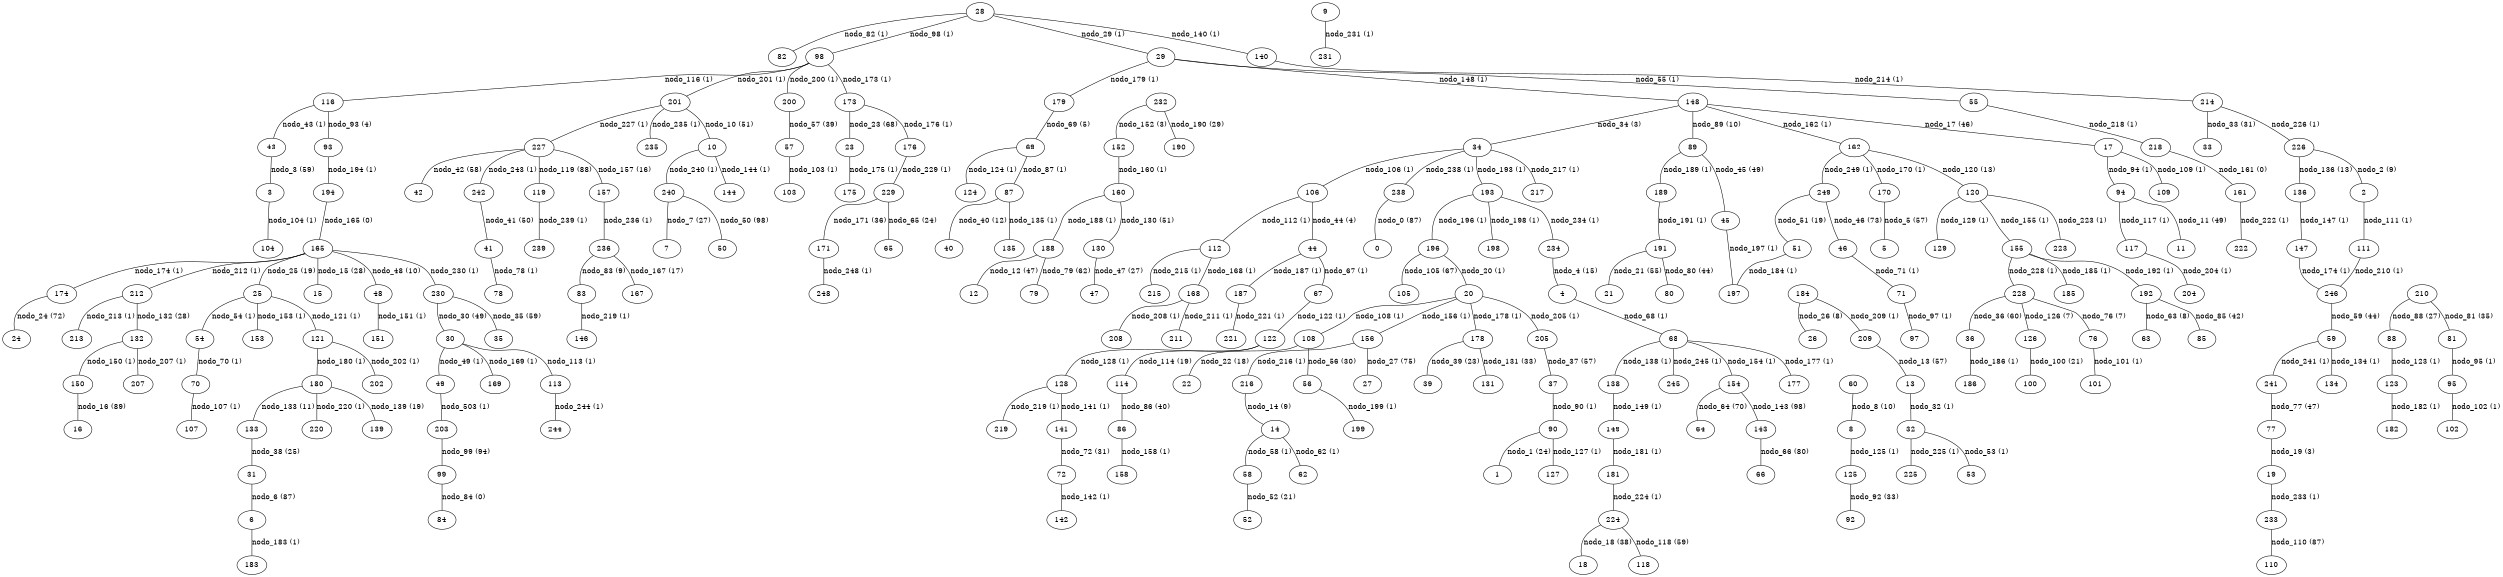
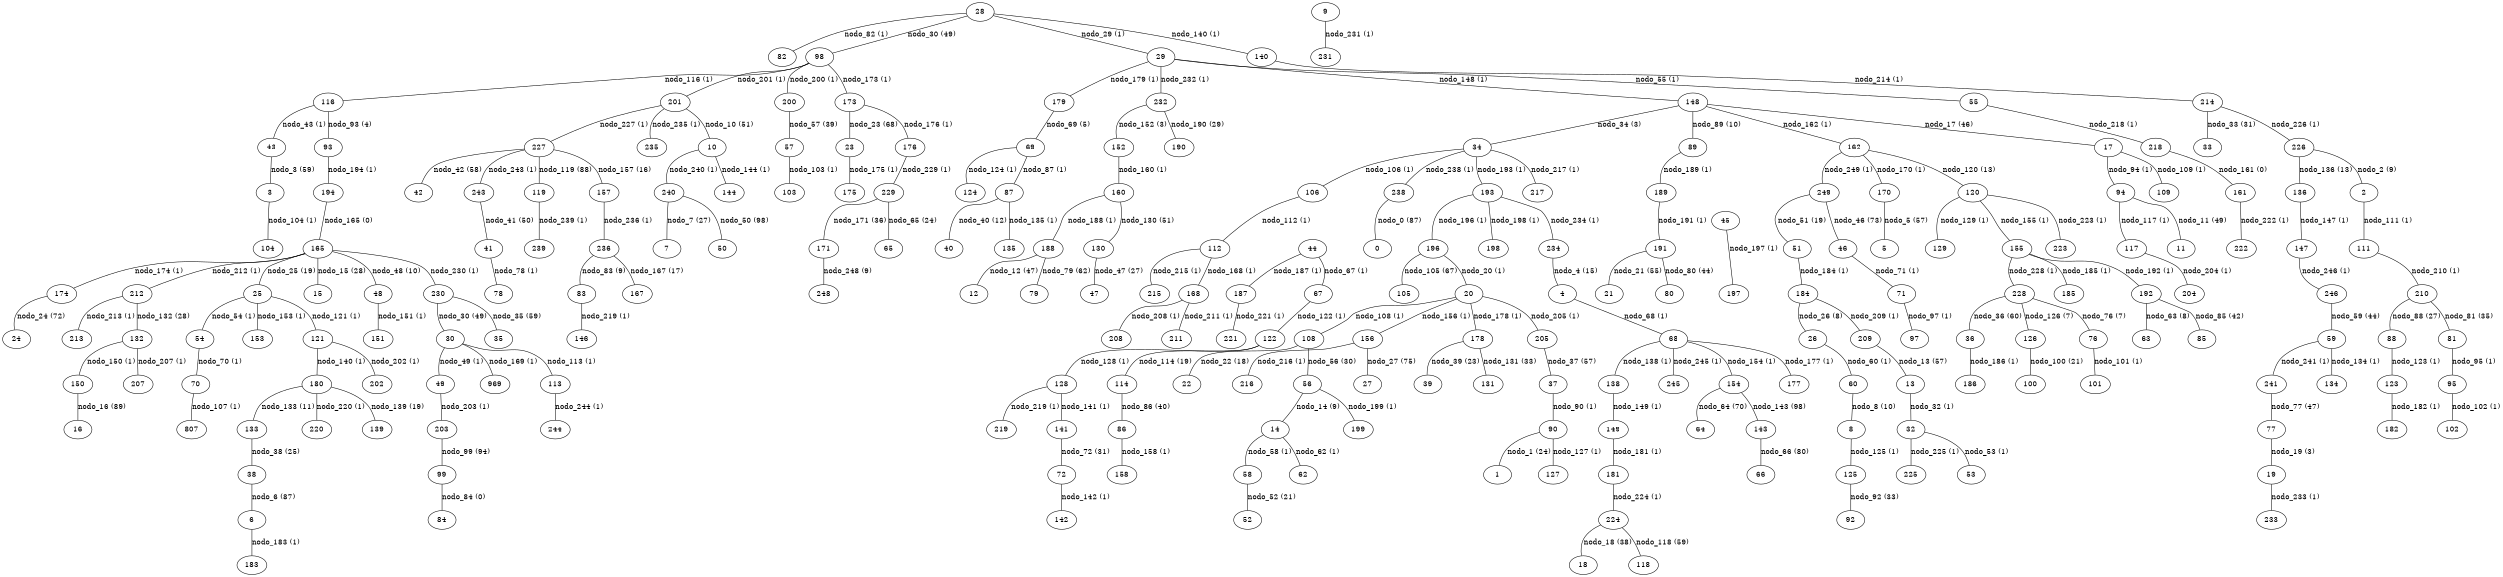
  graph {
    28
    82
    98
    29
    140
    116
    201
    200
    173
    179
    232
    148
    55
    214
    43
    93
    227
    235
    10
    57
    23
    176
    216
    14
    58
    62
    52
    69
    152
    190
    34
    89
    162
    17
    218
    33
    226
    124
    87
    160
    106
    238
    193
    217
    189
    45
    249
    170
    120
    94
    109
    174
    24
    161
    71
    97
    3
    194
    42
-   243 [label=242]
+   243
    119
    157
    240
    144
    103
    175
    229
    104
    136
    2
    222
    112
    44
    0
    196
    198
    234
    215
    168
    187
    67
    208
    211
    165
    191
    197
    51
    46
    5
    129
    155
    223
    117
    11
    171
    65
    40
    135
    41
    239
    236
    188
    130
    12
    79
    47
    224
    18
    118
    7
    50
    147
    111
    212
    213
    132
    150
    207
    184
    228
    185
    192
    36
    126
    76
    186
    100
    101
    248
    204
    246
    210
    78
    59
    241
    134
    77
    83
    167
    108
    22
    56
    199
    21
    80
    88
    123
    182
    26
    209
    105
    20
    4
    25
    15
    48
    230
    221
    122
    81
    95
    102
    156
    178
    205
    68
    133
-   38 [label=31]
+   38
    6
    183
    30
    49
-   169
+   169 [label=969]
    113
    203
    244
    99
    54
    153
    121
    151
    35
    70
    180
    202
    128
    114
    219
    141
    86
    9
    231
    27
    39
    131
    37
    138
    245
    154
    177
    90
    16
    1
    127
    63
    85
    146
    72
    158
    149
    64
    143
    142
    220
    139
    60
    13
    8
    181
    125
    92
-   107
+   107 [label=807]
    84
    66
    32
    225
    53
    19
    233
-   110
    28 -- 82 [label="nodo_82 (1)"]
-   28 -- 98 [label="nodo_98 (1)"]
+   28 -- 98 [label="nodo_30 (49)"]
    28 -- 29 [label="nodo_29 (1)"]
    28 -- 140 [label="nodo_140 (1)"]
    98 -- 116 [label="nodo_116 (1)"]
    98 -- 201 [label="nodo_201 (1)"]
    98 -- 200 [label="nodo_200 (1)"]
    98 -- 173 [label="nodo_173 (1)"]
    29 -- 179 [label="nodo_179 (1)"]
+   29 -- 232 [label="nodo_232 (1)"]
    29 -- 148 [label="nodo_148 (1)"]
    29 -- 55 [label="nodo_55 (1)"]
    140 -- 214 [label="nodo_214 (1)"]
    116 -- 43 [label="nodo_43 (1)"]
    116 -- 93 [label="nodo_93 (4)"]
    201 -- 227 [label="nodo_227 (1)"]
    201 -- 235 [label="nodo_235 (1)"]
    201 -- 10 [label="nodo_10 (51)"]
    200 -- 57 [label="nodo_57 (39)"]
    173 -- 23 [label="nodo_23 (68)"]
    173 -- 176 [label="nodo_176 (1)"]
    179 -- 69 [label="nodo_69 (5)"]
    232 -- 152 [label="nodo_152 (3)"]
    232 -- 190 [label="nodo_190 (29)"]
    148 -- 34 [label="nodo_34 (3)"]
    148 -- 89 [label="nodo_89 (10)"]
    148 -- 162 [label="nodo_162 (1)"]
    148 -- 17 [label="nodo_17 (46)"]
    55 -- 218 [label="nodo_218 (1)"]
    214 -- 33 [label="nodo_33 (31)"]
    214 -- 226 [label="nodo_226 (1)"]
    43 -- 3 [label="nodo_3 (59)"]
    93 -- 194 [label="nodo_194 (1)"]
    227 -- 42 [label="nodo_42 (58)"]
    227 -- 243 [label="nodo_243 (1)"]
    227 -- 119 [label="nodo_119 (88)"]
    227 -- 157 [label="nodo_157 (16)"]
    10 -- 240 [label="nodo_240 (1)"]
    10 -- 144 [label="nodo_144 (1)"]
    57 -- 103 [label="nodo_103 (1)"]
    23 -- 175 [label="nodo_175 (1)"]
    176 -- 229 [label="nodo_229 (1)"]
-   216 -- 14 [label="nodo_14 (9)"]
+   56 -- 14 [label="nodo_14 (9)"]
    14 -- 58 [label="nodo_58 (1)"]
    14 -- 62 [label="nodo_62 (1)"]
    58 -- 52 [label="nodo_52 (21)"]
    69 -- 124 [label="nodo_124 (1)"]
    69 -- 87 [label="nodo_87 (1)"]
    152 -- 160 [label="nodo_160 (1)"]
    34 -- 106 [label="nodo_106 (1)"]
    34 -- 238 [label="nodo_238 (1)"]
    34 -- 193 [label="nodo_193 (1)"]
    34 -- 217 [label="nodo_217 (1)"]
    89 -- 189 [label="nodo_189 (1)"]
-   89 -- 45 [label="nodo_45 (49)"]
    162 -- 249 [label="nodo_249 (1)"]
    162 -- 170 [label="nodo_170 (1)"]
    162 -- 120 [label="nodo_120 (13)"]
    17 -- 94 [label="nodo_94 (1)"]
    17 -- 109 [label="nodo_109 (1)"]
    218 -- 161 [label="nodo_161 (0)"]
    226 -- 136 [label="nodo_136 (13)"]
    226 -- 2 [label="nodo_2 (9)"]
    87 -- 40 [label="nodo_40 (12)"]
    87 -- 135 [label="nodo_135 (1)"]
    160 -- 188 [label="nodo_188 (1)"]
    160 -- 130 [label="nodo_130 (51)"]
    106 -- 112 [label="nodo_112 (1)"]
-   106 -- 44 [label="nodo_44 (4)"]
    238 -- 0 [label="nodo_0 (87)"]
    193 -- 196 [label="nodo_196 (1)"]
    193 -- 198 [label="nodo_198 (1)"]
    193 -- 234 [label="nodo_234 (1)"]
    189 -- 191 [label="nodo_191 (1)"]
    45 -- 197 [label="nodo_197 (1)"]
    249 -- 51 [label="nodo_51 (19)"]
    249 -- 46 [label="nodo_46 (73)"]
    170 -- 5 [label="nodo_5 (57)"]
    120 -- 129 [label="nodo_129 (1)"]
    120 -- 155 [label="nodo_155 (1)"]
    120 -- 223 [label="nodo_223 (1)"]
    94 -- 117 [label="nodo_117 (1)"]
    94 -- 11 [label="nodo_11 (49)"]
    174 -- 24 [label="nodo_24 (72)"]
    161 -- 222 [label="nodo_222 (1)"]
    71 -- 97 [label="nodo_97 (1)"]
    3 -- 104 [label="nodo_104 (1)"]
    194 -- 165 [label="nodo_165 (0)"]
    243 -- 41 [label="nodo_41 (50)"]
    119 -- 239 [label="nodo_239 (1)"]
    157 -- 236 [label="nodo_236 (1)"]
    240 -- 7 [label="nodo_7 (27)"]
    240 -- 50 [label="nodo_50 (98)"]
    229 -- 171 [label="nodo_171 (36)"]
    229 -- 65 [label="nodo_65 (24)"]
    136 -- 147 [label="nodo_147 (1)"]
    2 -- 111 [label="nodo_111 (1)"]
    112 -- 215 [label="nodo_215 (1)"]
    112 -- 168 [label="nodo_168 (1)"]
    44 -- 187 [label="nodo_187 (1)"]
    44 -- 67 [label="nodo_67 (1)"]
    196 -- 105 [label="nodo_105 (67)"]
    196 -- 20 [label="nodo_20 (1)"]
    234 -- 4 [label="nodo_4 (15)"]
    168 -- 208 [label="nodo_208 (1)"]
    168 -- 211 [label="nodo_211 (1)"]
    187 -- 221 [label="nodo_221 (1)"]
    67 -- 122 [label="nodo_122 (1)"]
    165 -- 174 [label="nodo_174 (1)"]
    165 -- 212 [label="nodo_212 (1)"]
    165 -- 25 [label="nodo_25 (19)"]
    165 -- 15 [label="nodo_15 (28)"]
    165 -- 48 [label="nodo_48 (10)"]
    165 -- 230 [label="nodo_230 (1)"]
    191 -- 21 [label="nodo_21 (55)"]
    191 -- 80 [label="nodo_80 (44)"]
-   51 -- 197 [label="nodo_184 (1)"]
+   51 -- 184 [label="nodo_184 (1)"]
    46 -- 71 [label="nodo_71 (1)"]
    155 -- 228 [label="nodo_228 (1)"]
    155 -- 185 [label="nodo_185 (1)"]
    155 -- 192 [label="nodo_192 (1)"]
    117 -- 204 [label="nodo_204 (1)"]
-   171 -- 248 [label="nodo_248 (1)"]
+   171 -- 248 [label="nodo_248 (9)"]
    41 -- 78 [label="nodo_78 (1)"]
    236 -- 83 [label="nodo_83 (9)"]
    236 -- 167 [label="nodo_167 (17)"]
    188 -- 12 [label="nodo_12 (47)"]
    188 -- 79 [label="nodo_79 (62)"]
    130 -- 47 [label="nodo_47 (27)"]
    224 -- 18 [label="nodo_18 (38)"]
    224 -- 118 [label="nodo_118 (59)"]
-   147 -- 246 [label="nodo_174 (1)"]
-   111 -- 246 [label="nodo_210 (1)"]
+   147 -- 246 [label="nodo_246 (1)"]
+   111 -- 210 [label="nodo_210 (1)"]
    212 -- 213 [label="nodo_213 (1)"]
    212 -- 132 [label="nodo_132 (28)"]
    132 -- 150 [label="nodo_150 (1)"]
    132 -- 207 [label="nodo_207 (1)"]
    150 -- 16 [label="nodo_16 (89)"]
    184 -- 26 [label="nodo_26 (8)"]
    184 -- 209 [label="nodo_209 (1)"]
    228 -- 36 [label="nodo_36 (60)"]
    228 -- 126 [label="nodo_126 (7)"]
    228 -- 76 [label="nodo_76 (7)"]
    192 -- 63 [label="nodo_63 (8)"]
    192 -- 85 [label="nodo_85 (42)"]
    36 -- 186 [label="nodo_186 (1)"]
    126 -- 100 [label="nodo_100 (21)"]
    76 -- 101 [label="nodo_101 (1)"]
    246 -- 59 [label="nodo_59 (44)"]
    210 -- 88 [label="nodo_88 (27)"]
    210 -- 81 [label="nodo_81 (35)"]
    59 -- 241 [label="nodo_241 (1)"]
    59 -- 134 [label="nodo_134 (1)"]
    241 -- 77 [label="nodo_77 (47)"]
    77 -- 19 [label="nodo_19 (3)"]
    83 -- 146 [label="nodo_219 (1)"]
    108 -- 22 [label="nodo_22 (18)"]
    108 -- 56 [label="nodo_56 (30)"]
    56 -- 199 [label="nodo_199 (1)"]
    88 -- 123 [label="nodo_123 (1)"]
    123 -- 182 [label="nodo_182 (1)"]
+   26 -- 60 [label="nodo_60 (1)"]
    209 -- 13 [label="nodo_13 (57)"]
    20 -- 108 [label="nodo_108 (1)"]
    20 -- 156 [label="nodo_156 (1)"]
    20 -- 178 [label="nodo_178 (1)"]
    20 -- 205 [label="nodo_205 (1)"]
    4 -- 68 [label="nodo_68 (1)"]
    25 -- 54 [label="nodo_54 (1)"]
    25 -- 153 [label="nodo_153 (1)"]
    25 -- 121 [label="nodo_121 (1)"]
    48 -- 151 [label="nodo_151 (1)"]
    230 -- 30 [label="nodo_30 (49)"]
    230 -- 35 [label="nodo_35 (59)"]
    122 -- 128 [label="nodo_128 (1)"]
    122 -- 114 [label="nodo_114 (19)"]
    81 -- 95 [label="nodo_95 (1)"]
    95 -- 102 [label="nodo_102 (1)"]
    156 -- 216 [label="nodo_216 (1)"]
    156 -- 27 [label="nodo_27 (75)"]
    178 -- 39 [label="nodo_39 (23)"]
    178 -- 131 [label="nodo_131 (33)"]
    205 -- 37 [label="nodo_37 (57)"]
    68 -- 138 [label="nodo_138 (1)"]
    68 -- 245 [label="nodo_245 (1)"]
    68 -- 154 [label="nodo_154 (1)"]
    68 -- 177 [label="nodo_177 (1)"]
    133 -- 38 [label="nodo_38 (25)"]
    38 -- 6 [label="nodo_6 (87)"]
    6 -- 183 [label="nodo_183 (1)"]
    30 -- 49 [label="nodo_49 (1)"]
    30 -- 169 [label="nodo_169 (1)"]
    30 -- 113 [label="nodo_113 (1)"]
-   49 -- 203 [label="nodo_503 (1)"]
+   49 -- 203 [label="nodo_203 (1)"]
    113 -- 244 [label="nodo_244 (1)"]
    203 -- 99 [label="nodo_99 (94)"]
    99 -- 84 [label="nodo_84 (0)"]
    54 -- 70 [label="nodo_70 (1)"]
-   121 -- 180 [label="nodo_180 (1)"]
+   121 -- 180 [label="nodo_140 (1)"]
    121 -- 202 [label="nodo_202 (1)"]
    70 -- 107 [label="nodo_107 (1)"]
    180 -- 133 [label="nodo_133 (11)"]
    180 -- 220 [label="nodo_220 (1)"]
    180 -- 139 [label="nodo_139 (19)"]
    128 -- 219 [label="nodo_219 (1)"]
    128 -- 141 [label="nodo_141 (1)"]
    114 -- 86 [label="nodo_86 (40)"]
    141 -- 72 [label="nodo_72 (31)"]
    86 -- 158 [label="nodo_158 (1)"]
    9 -- 231 [label="nodo_231 (1)"]
    37 -- 90 [label="nodo_90 (1)"]
    138 -- 149 [label="nodo_149 (1)"]
    154 -- 64 [label="nodo_64 (70)"]
    154 -- 143 [label="nodo_143 (98)"]
    90 -- 1 [label="nodo_1 (24)"]
    90 -- 127 [label="nodo_127 (1)"]
    72 -- 142 [label="nodo_142 (1)"]
    149 -- 181 [label="nodo_181 (1)"]
    143 -- 66 [label="nodo_66 (80)"]
    60 -- 8 [label="nodo_8 (10)"]
    13 -- 32 [label="nodo_32 (1)"]
    8 -- 125 [label="nodo_125 (1)"]
    181 -- 224 [label="nodo_224 (1)"]
    125 -- 92 [label="nodo_92 (33)"]
    32 -- 225 [label="nodo_225 (1)"]
    32 -- 53 [label="nodo_53 (1)"]
    19 -- 233 [label="nodo_233 (1)"]
-   233 -- 110 [label="nodo_110 (87)"]
  }
